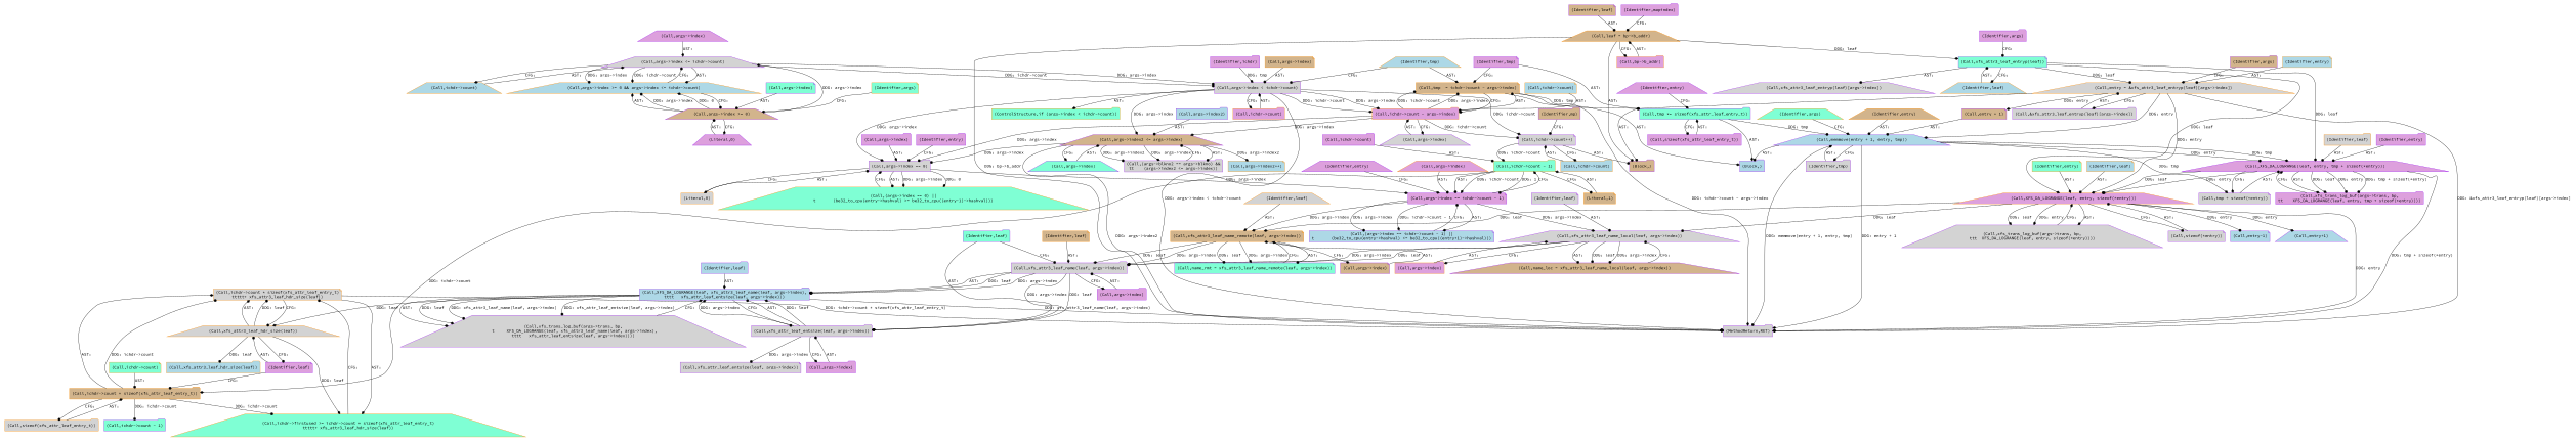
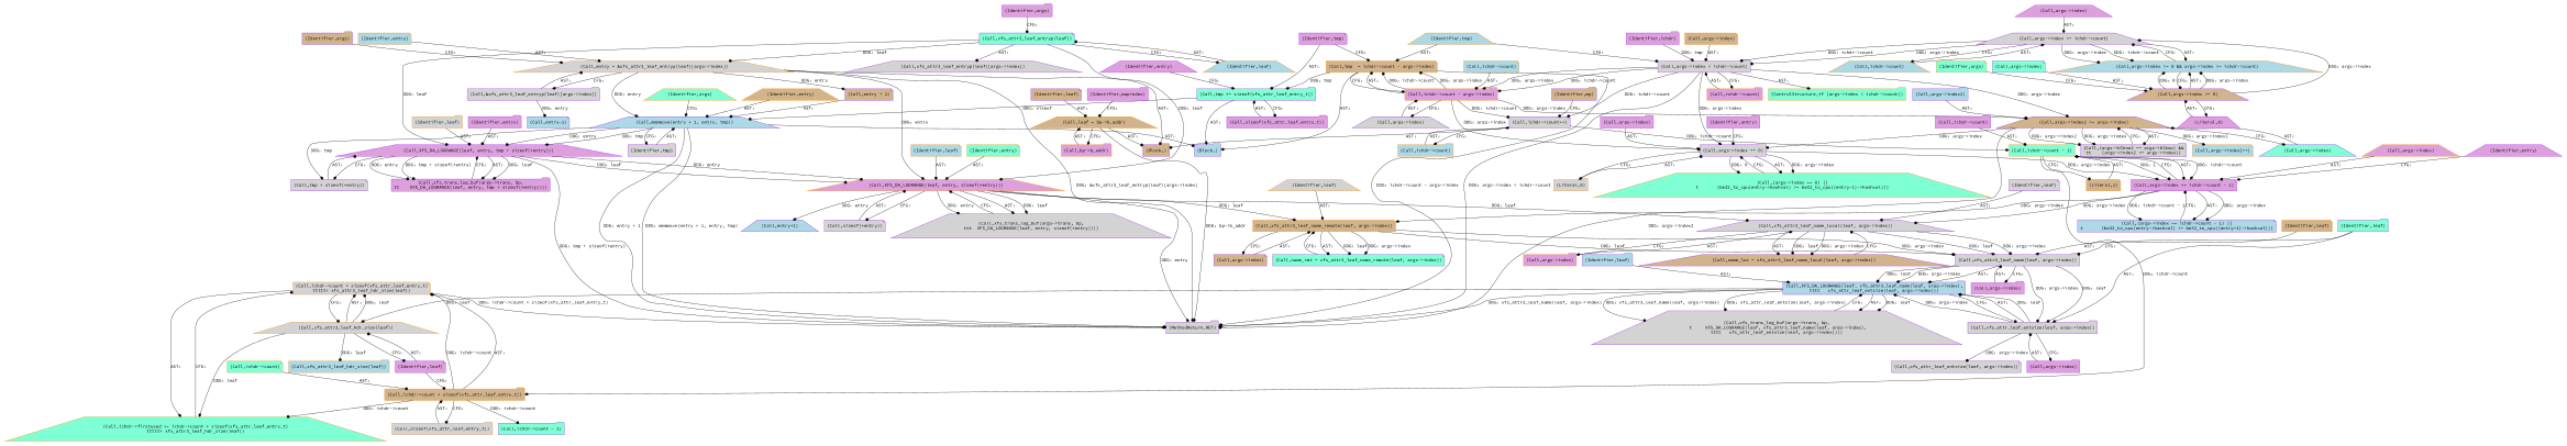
  digraph {
    fontname="Source Code Pro"
    node [color=purple fillcolor=lightgrey fontname="Source Code Pro" shape=folder style=filled]
    edge [arrowhead=diamond fontname="Source Code Pro"]
    n1 [color=darkorange label="(Call,ichdr->count * sizeof(xfs_attr_leaf_entry_t)\n\t\t\t\t\t+ xfs_attr3_leaf_hdr_size(leaf))" shape=note]
    n2 [color=darkorange label="(Call,xfs_attr3_leaf_hdr_size(leaf))" shape=trapezium]
    n3 [color=darkorange fillcolor=aquamarine label="(Call,ichdr->firstused >= ichdr->count * sizeof(xfs_attr_leaf_entry_t)\n\t\t\t\t\t+ xfs_attr3_leaf_hdr_size(leaf))" shape=trapezium]
    n4 [label="(MethodReturn,RET)"]
    n5 [fillcolor=plum label="(Identifier,leaf)" shape=note]
    n6 [color=darkorange fillcolor=lightblue label="(Call,xfs_attr3_leaf_hdr_size(leaf))"]
    n7 [color=darkorange fillcolor=tan label="(Call,ichdr->count * sizeof(xfs_attr_leaf_entry_t))"]
    n8 [fillcolor=aquamarine label="(Call,ichdr->count - 1)"]
    n9 [color=darkorange label="(Call,sizeof(xfs_attr_leaf_entry_t))"]
    n10 [color=darkorange fillcolor=aquamarine label="(Call,ichdr->count - 1)"]
    n11 [fillcolor=plum label="(Call,args->index == ichdr->count - 1)" shape=note]
    n12 [color=darkorange fillcolor=tan label="(Literal,1)" shape=note]
    n13 [label="(Call,xfs_attr3_leaf_name_local(leaf, args->index))" shape=trapezium]
    n14 [color=darkorange fillcolor=tan label="(Call,xfs_attr3_leaf_name_remote(leaf, args->index))" shape=note]
    n15 [fillcolor=lightblue label="(Call,(args->index == ichdr->count - 1) ||\n\t       (be32_to_cpu(entry->hashval) <= be32_to_cpu((entry+1)->hashval)))" shape=note]
    n16 [label="(Call,ichdr->count++)" shape=note]
    n17 [color=darkorange fillcolor=lightblue label="(Call,ichdr->count)"]
    n18 [fillcolor=tan label="(Block,)"]
    n19 [color=darkorange fillcolor=plum label="(Call,ichdr->count - args->index)"]
    n20 [color=darkorange fillcolor=tan label="(Call,tmp  = ichdr->count - args->index)" shape=note]
    n21 [label="(Call,args->index == 0)"]
    n22 [fillcolor=tan label="(Call,args->index2 <= args->index)" shape=trapezium]
    n23 [label="(Call,args->index)" shape=trapezium]
    n24 [fillcolor=lightblue label="(Block,)"]
    n25 [fillcolor=aquamarine label="(Call,tmp *= sizeof(xfs_attr_leaf_entry_t))"]
    n26 [color=darkorange fillcolor=aquamarine label="(Call,(args->index == 0) ||\n\t       (be32_to_cpu(entry->hashval) >= be32_to_cpu((entry-1)->hashval)))" shape=trapezium]
    n27 [color=darkorange label="(Literal,0)"]
    n28 [fillcolor=aquamarine label="(Call,args->index)" shape=trapezium]
    n29 [label="(Call,(args->blkno2 == args->blkno) &&\n\t\t    (args->index2 <= args->index))"]
    n30 [color=darkorange fillcolor=lightblue label="(Call,args->index2++)" shape=note]
    n31 [label="(Call,args->index < ichdr->count)"]
    n32 [color=darkorange fillcolor=plum label="(Call,ichdr->count)"]
    n33 [color=darkorange fillcolor=aquamarine label="(ControlStructure,if (args->index < ichdr->count))"]
    n34 [label="(Call,args->index <= ichdr->count)" shape=trapezium]
    n35 [color=darkorange fillcolor=lightblue label="(Call,ichdr->count)" shape=trapezium]
    n36 [color=darkorange fillcolor=lightblue label="(Call,args->index >= 0 && args->index <= ichdr->count)" shape=trapezium]
    n37 [fillcolor=tan label="(Call,args->index >= 0)" shape=trapezium]
    n38 [fillcolor=plum label="(Literal,0)" shape=trapezium]
    n39 [fillcolor=lightblue label="(Call,XFS_DA_LOGRANGE(leaf, xfs_attr3_leaf_name(leaf, args->index),\n\t\t\t\t   xfs_attr_leaf_entsize(leaf, args->index)))"]
    n40 [label="(Call,xfs_attr_leaf_entsize(leaf, args->index))"]
    n41 [label="(Call,xfs_trans_log_buf(args->trans, bp,\n \t     XFS_DA_LOGRANGE(leaf, xfs_attr3_leaf_name(leaf, args->index),\n\t\t\t\t   xfs_attr_leaf_entsize(leaf, args->index))))" shape=trapezium]
    n42 [label="(Call,xfs_attr_leaf_entsize(leaf, args->index))" shape=note]
    n43 [fillcolor=plum label="(Call,args->index)"]
    n44 [label="(Call,xfs_attr3_leaf_name(leaf, args->index))"]
    n45 [fillcolor=plum label="(Call,args->index)"]
    n46 [fillcolor=tan label="(Call,name_loc = xfs_attr3_leaf_name_local(leaf, args->index))" shape=trapezium]
    n47 [color=darkorange fillcolor=plum label="(Call,args->index)"]
    n48 [color=darkorange fillcolor=plum label="(Call,XFS_DA_LOGRANGE(leaf, entry, sizeof(*entry)))" shape=trapezium]
    n49 [label="(Call,xfs_trans_log_buf(args->trans, bp,\n\t\t\t  XFS_DA_LOGRANGE(leaf, entry, sizeof(*entry))))" shape=trapezium]
    n50 [fillcolor=lightblue label="(Call,entry-1)" shape=note]
    n51 [fillcolor=lightblue label="(Call,entry+1)" shape=trapezium]
    n52 [label="(Call,sizeof(*entry))" shape=note]
    n53 [fillcolor=tan label="(Call,args->index)" shape=note]
    n54 [fillcolor=aquamarine label="(Call,name_rmt = xfs_attr3_leaf_name_remote(leaf, args->index))" shape=note]
    n55 [fillcolor=plum label="(Call,XFS_DA_LOGRANGE(leaf, entry, tmp + sizeof(*entry)))" shape=trapezium]
    n56 [label="(Call,tmp + sizeof(*entry))" shape=note]
    n57 [fillcolor=plum label="(Call,xfs_trans_log_buf(args->trans, bp,\n\t\t    XFS_DA_LOGRANGE(leaf, entry, tmp + sizeof(*entry))))"]
    n58 [fillcolor=aquamarine label="(Call,xfs_attr3_leaf_entryp(leaf))" shape=note]
    n59 [color=darkorange label="(Call,entry = &xfs_attr3_leaf_entryp(leaf)[args->index])" shape=trapezium]
    n60 [label="(Call,xfs_attr3_leaf_entryp(leaf)[args->index])" shape=trapezium]
    n61 [color=darkorange fillcolor=lightblue label="(Identifier,leaf)" shape=trapezium]
    n62 [fillcolor=lightblue label="(Call,memmove(entry + 1, entry, tmp))" shape=trapezium]
    n63 [label="(Call,&xfs_attr3_leaf_entryp(leaf)[args->index])"]
    n64 [fillcolor=tan label="(Call,entry + 1)" shape=note]
    n65 [color=darkorange fillcolor=tan label="(Call,leaf = bp->b_addr)" shape=trapezium]
    n66 [color=darkorange fillcolor=plum label="(Call,bp->b_addr)"]
    n67 [label="(Identifier,tmp)"]
    n68 [fillcolor=plum label="(Call,sizeof(xfs_attr_leaf_entry_t))"]
    n69 [fillcolor=plum label="(Identifier,entry)"]
    n70 [fillcolor=plum label="(Identifier,entry)" shape=trapezium]
    n71 [label="(Identifier,leaf)" shape=note]
    n72 [fillcolor=plum label="(Identifier,args)"]
    n73 [color=darkorange label="(Identifier,leaf)"]
    n74 [fillcolor=tan label="(Identifier,leaf)" shape=note]
    n75 [color=darkorange fillcolor=lightblue label="(Identifier,leaf)" shape=note]
    n76 [color=darkorange fillcolor=aquamarine label="(Call,ichdr->count)" shape=note]
    n77 [fillcolor=lightblue label="(Identifier,leaf)"]
    n78 [fillcolor=tan label="(Identifier,args)"]
    n79 [fillcolor=plum label="(Call,args->index)" shape=trapezium]
    n80 [fillcolor=tan label="(Identifier,mp)"]
    n81 [fillcolor=aquamarine label="(Identifier,leaf)"]
    n82 [color=darkorange fillcolor=plum label="(Call,args->index)" shape=trapezium]
    n83 [color=darkorange fillcolor=aquamarine label="(Identifier,entry)" shape=note]
    n84 [fillcolor=plum label="(Identifier,ichdr)"]
    n85 [fillcolor=plum label="(Identifier,entry)"]
    n86 [fillcolor=plum label="(Identifier,tmp)" shape=note]
    n87 [color=darkorange fillcolor=lightblue label="(Identifier,tmp)" shape=trapezium]
    n88 [fillcolor=lightblue label="(Call,args->index2)"]
    n89 [color=darkorange fillcolor=tan label="(Identifier,entry)" shape=trapezium]
    n90 [color=darkorange label="(Identifier,leaf)" shape=trapezium]
    n91 [color=darkorange fillcolor=tan label="(Identifier,leaf)" shape=note]
    n92 [color=darkorange fillcolor=lightblue label="(Identifier,entry)" shape=note]
    n93 [color=darkorange fillcolor=aquamarine label="(Identifier,args)" shape=note]
    n94 [fillcolor=plum label="(Identifier,mapindex)"]
    n95 [fillcolor=plum label="(Identifier,entry)" shape=trapezium]
    n96 [color=darkorange fillcolor=aquamarine label="(Identifier,args)" shape=trapezium]
    n97 [fillcolor=aquamarine label="(Call,args->index)" shape=note]
    n98 [color=darkorange fillcolor=tan label="(Call,args->index)" shape=note]
    n99 [fillcolor=plum label="(Call,args->index)"]
    n100 [fillcolor=plum label="(Call,ichdr->count)"]
    n101 [color=darkorange fillcolor=lightblue label="(Call,ichdr->count)" shape=note]
    n1 -> n2 [arrowhead=dot label="CFG: "]
    n1 -> n3 [label="AST: "]
    n1 -> n4 [label="DDG: ichdr->count * sizeof(xfs_attr_leaf_entry_t)"]
    n2 -> n1 [label="AST: "]
    n2 -> n1 [arrowhead=dot label="DDG: leaf"]
    n2 -> n3 [label="DDG: leaf"]
    n2 -> n5 [arrowhead=dot label="CFG: "]
    n2 -> n6 [arrowhead=dot label="DDG: leaf"]
    n3 -> n1 [arrowhead=dot label="CFG: "]
    n5 -> n2 [arrowhead=dot label="AST: "]
    n5 -> n7 [arrowhead=dot label="CFG: "]
    n7 -> n1 [label="AST: "]
    n7 -> n1 [arrowhead=dot label="DDG: ichdr->count"]
    n7 -> n3 [arrowhead=dot label="DDG: ichdr->count"]
    n7 -> n8 [arrowhead=dot label="DDG: ichdr->count"]
    n7 -> n9 [arrowhead=dot label="CFG: "]
    n9 -> n7 [label="AST: "]
    n10 -> n7 [label="DDG: ichdr->count"]
    n10 -> n11 [arrowhead=dot label="AST: "]
    n10 -> n11 [label="DDG: ichdr->count"]
    n10 -> n11 [arrowhead=dot label="DDG: 1"]
    n10 -> n12 [arrowhead=dot label="CFG: "]
    n11 -> n10 [label="CFG: "]
    n11 -> n13 [label="DDG: args->index"]
    n11 -> n14 [label="DDG: args->index"]
    n11 -> n15 [label="AST: "]
    n11 -> n15 [arrowhead=dot label="DDG: args->index"]
    n11 -> n15 [label="DDG: ichdr->count - 1"]
    n12 -> n10 [label="AST: "]
    n13 -> n44 [label="DDG: leaf"]
    n13 -> n44 [arrowhead=dot label="DDG: args->index"]
    n13 -> n46 [arrowhead=dot label="AST: "]
    n13 -> n46 [arrowhead=dot label="DDG: leaf"]
    n13 -> n46 [arrowhead=dot label="DDG: args->index"]
    n13 -> n47 [label="CFG: "]
    n14 -> n44 [label="DDG: leaf"]
    n14 -> n44 [label="DDG: args->index"]
    n14 -> n53 [label="CFG: "]
    n14 -> n54 [arrowhead=dot label="AST: "]
    n14 -> n54 [arrowhead=dot label="DDG: leaf"]
    n14 -> n54 [label="DDG: args->index"]
    n15 -> n11 [arrowhead=dot label="CFG: "]
    n16 -> n10 [label="DDG: ichdr->count"]
    n16 -> n17 [label="CFG: "]
    n16 -> n18 [arrowhead=dot label="AST: "]
    n17 -> n16 [label="AST: "]
    n19 -> n16 [arrowhead=dot label="DDG: ichdr->count"]
    n19 -> n20 [arrowhead=dot label="AST: "]
    n19 -> n20 [arrowhead=dot label="DDG: ichdr->count"]
    n19 -> n20 [arrowhead=dot label="DDG: args->index"]
    n19 -> n21 [arrowhead=dot label="DDG: args->index"]
    n19 -> n22 [label="DDG: args->index"]
    n19 -> n23 [label="CFG: "]
    n20 -> n4 [label="DDG: ichdr->count - args->index"]
    n20 -> n19 [label="CFG: "]
    n20 -> n24 [label="AST: "]
    n20 -> n25 [label="DDG: tmp"]
    n21 -> n11 [label="DDG: args->index"]
    n21 -> n26 [arrowhead=dot label="AST: "]
    n21 -> n26 [label="DDG: args->index"]
    n21 -> n26 [label="DDG: 0"]
    n21 -> n27 [label="CFG: "]
    n22 -> n4 [arrowhead=dot label="DDG: args->index2"]
    n22 -> n21 [arrowhead=dot label="DDG: args->index"]
    n22 -> n28 [label="CFG: "]
    n22 -> n29 [arrowhead=dot label="AST: "]
    n22 -> n29 [arrowhead=dot label="DDG: args->index2"]
    n22 -> n29 [label="DDG: args->index"]
    n22 -> n30 [label="DDG: args->index2"]
    n23 -> n19 [label="AST: "]
    n25 -> n24 [label="AST: "]
-   n25 -> n62 [arrowhead=dot label="DDG: tmp"]
+   n25 -> n62 [arrowhead=dot label="DDG: sizeof"]
    n25 -> n68 [arrowhead=dot label="CFG: "]
    n26 -> n21 [label="CFG: "]
    n27 -> n21 [arrowhead=dot label="AST: "]
    n28 -> n22 [label="AST: "]
    n29 -> n22 [arrowhead=dot label="CFG: "]
    n31 -> n4 [label="DDG: args->index < ichdr->count"]
    n31 -> n16 [label="DDG: ichdr->count"]
    n31 -> n19 [label="DDG: ichdr->count"]
    n31 -> n19 [label="DDG: args->index"]
    n31 -> n21 [label="DDG: args->index"]
    n31 -> n22 [label="DDG: args->index"]
    n31 -> n32 [label="CFG: "]
    n31 -> n33 [label="AST: "]
    n32 -> n31 [label="AST: "]
    n34 -> n31 [arrowhead=dot label="DDG: args->index"]
    n34 -> n31 [arrowhead=dot label="DDG: ichdr->count"]
    n34 -> n35 [label="CFG: "]
    n34 -> n36 [label="AST: "]
    n34 -> n36 [arrowhead=dot label="DDG: args->index"]
    n34 -> n36 [label="DDG: ichdr->count"]
    n35 -> n34 [label="AST: "]
    n36 -> n34 [arrowhead=dot label="CFG: "]
    n36 -> n37 [arrowhead=dot label="CFG: "]
    n37 -> n34 [label="DDG: args->index"]
    n37 -> n36 [label="AST: "]
    n37 -> n36 [arrowhead=dot label="DDG: args->index"]
    n37 -> n36 [label="DDG: 0"]
    n37 -> n38 [label="CFG: "]
    n38 -> n37 [arrowhead=dot label="AST: "]
    n39 -> n2 [label="DDG: leaf"]
    n39 -> n4 [arrowhead=dot label="DDG: xfs_attr3_leaf_name(leaf, args->index)"]
    n39 -> n40 [arrowhead=dot label="CFG: "]
    n39 -> n41 [label="AST: "]
    n39 -> n41 [label="DDG: leaf"]
    n39 -> n41 [arrowhead=dot label="DDG: xfs_attr3_leaf_name(leaf, args->index)"]
    n39 -> n41 [arrowhead=dot label="DDG: xfs_attr_leaf_entsize(leaf, args->index)"]
    n40 -> n39 [arrowhead=dot label="AST: "]
    n40 -> n39 [label="DDG: leaf"]
    n40 -> n39 [label="DDG: args->index"]
    n40 -> n42 [arrowhead=dot label="DDG: args->index"]
    n40 -> n43 [label="CFG: "]
    n41 -> n39 [label="CFG: "]
    n43 -> n40 [arrowhead=dot label="AST: "]
    n44 -> n39 [label="AST: "]
    n44 -> n39 [arrowhead=dot label="DDG: leaf"]
    n44 -> n39 [label="DDG: args->index"]
    n44 -> n40 [label="DDG: leaf"]
    n44 -> n40 [arrowhead=dot label="DDG: args->index"]
    n44 -> n45 [label="CFG: "]
    n45 -> n44 [arrowhead=dot label="AST: "]
    n46 -> n13 [arrowhead=dot label="CFG: "]
    n47 -> n13 [label="AST: "]
    n48 -> n4 [label="DDG: entry"]
    n48 -> n13 [arrowhead=dot label="DDG: leaf"]
    n48 -> n14 [label="DDG: leaf"]
    n48 -> n49 [label="AST: "]
    n48 -> n49 [label="DDG: leaf"]
    n48 -> n49 [label="DDG: entry"]
-   n48 -> n50 [arrowhead=dot label="DDG: entry"]
+   n63 -> n50 [arrowhead=dot label="DDG: entry"]
    n48 -> n51 [label="DDG: entry"]
    n48 -> n52 [arrowhead=dot label="CFG: "]
    n49 -> n48 [label="CFG: "]
    n52 -> n48 [arrowhead=dot label="AST: "]
    n53 -> n14 [label="AST: "]
    n54 -> n14 [label="CFG: "]
    n55 -> n4 [label="DDG: tmp + sizeof(*entry)"]
    n55 -> n48 [arrowhead=dot label="DDG: leaf"]
    n55 -> n48 [arrowhead=dot label="DDG: entry"]
    n55 -> n56 [label="CFG: "]
    n55 -> n57 [label="AST: "]
    n55 -> n57 [label="DDG: leaf"]
    n55 -> n57 [arrowhead=dot label="DDG: entry"]
    n55 -> n57 [arrowhead=dot label="DDG: tmp + sizeof(*entry)"]
    n56 -> n55 [arrowhead=dot label="AST: "]
    n57 -> n55 [label="CFG: "]
    n58 -> n48 [label="DDG: leaf"]
    n58 -> n55 [arrowhead=dot label="DDG: leaf"]
    n58 -> n59 [arrowhead=dot label="DDG: leaf"]
    n58 -> n60 [arrowhead=dot label="AST: "]
    n58 -> n61 [label="CFG: "]
    n59 -> n4 [label="DDG: &xfs_attr3_leaf_entryp(leaf)[args->index]"]
    n59 -> n18 [arrowhead=dot label="AST: "]
    n59 -> n48 [label="DDG: entry"]
    n59 -> n62 [label="DDG: entry"]
    n59 -> n63 [label="CFG: "]
    n59 -> n64 [label="DDG: entry"]
    n61 -> n58 [arrowhead=dot label="AST: "]
    n62 -> n4 [arrowhead=dot label="DDG: memmove(entry + 1, entry, tmp)"]
    n62 -> n4 [label="DDG: entry + 1"]
    n62 -> n24 [arrowhead=dot label="AST: "]
    n62 -> n55 [arrowhead=dot label="DDG: entry"]
    n62 -> n55 [label="DDG: tmp"]
    n62 -> n56 [label="DDG: tmp"]
    n62 -> n67 [label="CFG: "]
    n63 -> n59 [arrowhead=dot label="AST: "]
    n64 -> n62 [arrowhead=dot label="AST: "]
    n65 -> n4 [label="DDG: bp->b_addr"]
    n65 -> n18 [arrowhead=dot label="AST: "]
-   n65 -> n58 [label="DDG: leaf"]
    n65 -> n66 [label="CFG: "]
    n66 -> n65 [label="AST: "]
    n67 -> n62 [label="AST: "]
    n68 -> n25 [label="AST: "]
    n69 -> n55 [arrowhead=dot label="AST: "]
    n70 -> n25 [label="CFG: "]
    n71 -> n13 [arrowhead=dot label="AST: "]
    n72 -> n58 [arrowhead=dot label="CFG: "]
    n73 -> n55 [arrowhead=dot label="AST: "]
    n74 -> n65 [arrowhead=dot label="AST: "]
    n75 -> n48 [arrowhead=dot label="AST: "]
    n76 -> n7 [arrowhead=dot label="AST: "]
    n77 -> n39 [label="AST: "]
    n78 -> n59 [label="CFG: "]
    n79 -> n34 [label="AST: "]
    n80 -> n16 [arrowhead=dot label="CFG: "]
    n81 -> n40 [label="AST: "]
    n81 -> n44 [arrowhead=dot label="CFG: "]
    n82 -> n11 [arrowhead=dot label="AST: "]
    n83 -> n48 [label="AST: "]
    n84 -> n31 [label="DDG: tmp"]
    n85 -> n21 [arrowhead=dot label="CFG: "]
    n86 -> n20 [label="CFG: "]
    n86 -> n25 [arrowhead=dot label="AST: "]
    n87 -> n20 [label="AST: "]
    n87 -> n31 [arrowhead=dot label="CFG: "]
    n88 -> n22 [arrowhead=dot label="AST: "]
    n89 -> n62 [arrowhead=dot label="AST: "]
    n90 -> n14 [label="AST: "]
    n91 -> n44 [label="AST: "]
    n92 -> n59 [arrowhead=dot label="AST: "]
    n93 -> n37 [label="CFG: "]
    n94 -> n65 [arrowhead=dot label="CFG: "]
    n95 -> n11 [label="CFG: "]
    n96 -> n62 [label="CFG: "]
    n97 -> n37 [arrowhead=dot label="AST: "]
    n98 -> n31 [arrowhead=dot label="AST: "]
    n99 -> n21 [label="AST: "]
    n100 -> n10 [arrowhead=dot label="AST: "]
    n101 -> n19 [arrowhead=dot label="AST: "]
  }
